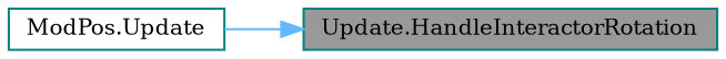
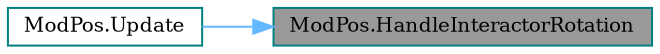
  digraph {
    rankdir=RL
    fontname="DejaVu Serif"
    node [color=teal fontname="DejaVu Serif" fontsize=10 shape=box style=filled]
-   n1 [fillcolor=grey60 fontcolor=black height=0.2 label="Update.HandleInteractorRotation" width=0.4]
+   n1 [fillcolor=grey60 fontcolor=black height=0.2 label="ModPos.HandleInteractorRotation" width=0.4]
    n2 [fillcolor=white height=0.2 label="ModPos.Update" width=0.4]
    n1 -> n2 [color=steelblue1 dir=back fontname="DejaVu Serif" fontsize=10 labelfontname=Helvetica labelfontsize=10 style=solid]
  }
